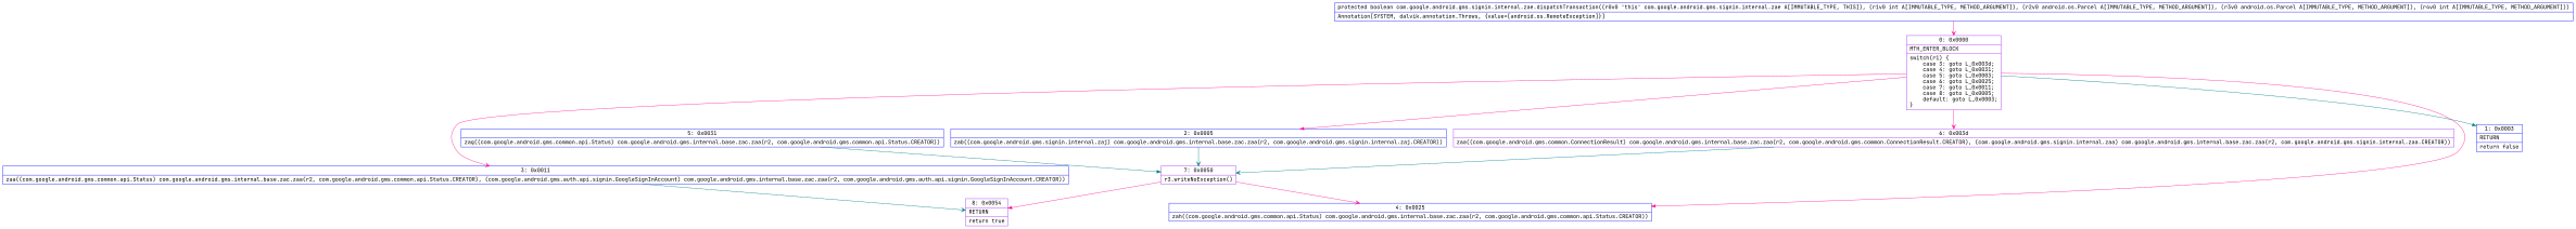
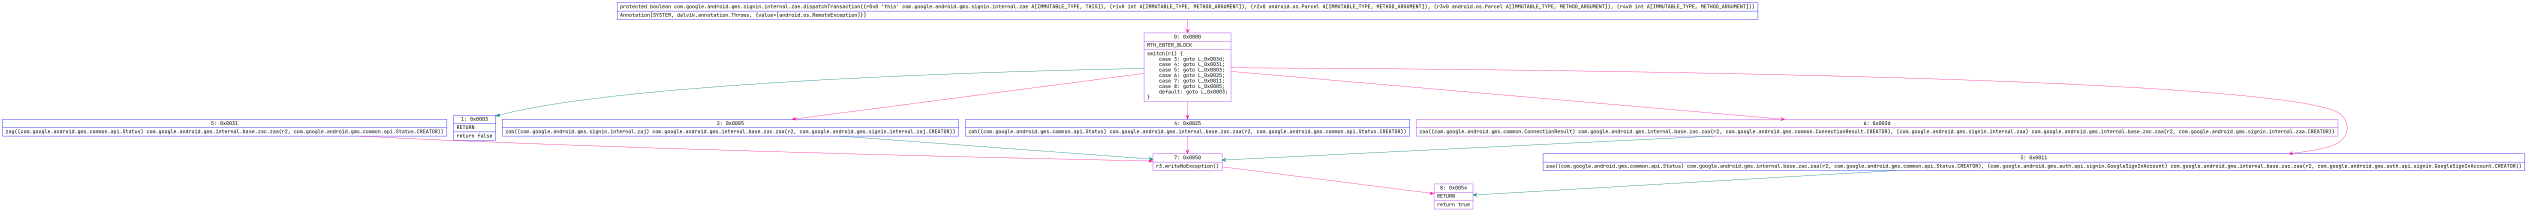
  digraph {
    fontname="JetBrains Mono"
    node [color=blue fontname="JetBrains Mono" shape=record]
    edge [arrowhead=vee color=deeppink fontname="JetBrains Mono"]
    n1 [color=purple label="{0\:\ 0x0000|MTH_ENTER_BLOCK\l|switch(r1) \{\l    case 3: goto L_0x003d;\l    case 4: goto L_0x0031;\l    case 5: goto L_0x0003;\l    case 6: goto L_0x0025;\l    case 7: goto L_0x0011;\l    case 8: goto L_0x0005;\l    default: goto L_0x0003;\l\}\l}"]
    n2 [label="{1\:\ 0x0003|RETURN\l|return false\l}"]
    n3 [label="{2\:\ 0x0005|zab((com.google.android.gms.signin.internal.zaj) com.google.android.gms.internal.base.zac.zaa(r2, com.google.android.gms.signin.internal.zaj.CREATOR))\l}"]
    n4 [label="{3\:\ 0x0011|zaa((com.google.android.gms.common.api.Status) com.google.android.gms.internal.base.zac.zaa(r2, com.google.android.gms.common.api.Status.CREATOR), (com.google.android.gms.auth.api.signin.GoogleSignInAccount) com.google.android.gms.internal.base.zac.zaa(r2, com.google.android.gms.auth.api.signin.GoogleSignInAccount.CREATOR))\l}"]
    n5 [label="{4\:\ 0x0025|zah((com.google.android.gms.common.api.Status) com.google.android.gms.internal.base.zac.zaa(r2, com.google.android.gms.common.api.Status.CREATOR))\l}"]
    n6 [color=purple label="{6\:\ 0x003d|zaa((com.google.android.gms.common.ConnectionResult) com.google.android.gms.internal.base.zac.zaa(r2, com.google.android.gms.common.ConnectionResult.CREATOR), (com.google.android.gms.signin.internal.zaa) com.google.android.gms.internal.base.zac.zaa(r2, com.google.android.gms.signin.internal.zaa.CREATOR))\l}"]
    n7 [color=purple label="{7\:\ 0x0050|r3.writeNoException()\l}"]
    n8 [color=purple label="{8\:\ 0x0054|RETURN\l|return true\l}"]
    n9 [label="{5\:\ 0x0031|zag((com.google.android.gms.common.api.Status) com.google.android.gms.internal.base.zac.zaa(r2, com.google.android.gms.common.api.Status.CREATOR))\l}"]
    n10 [label="{protected boolean com.google.android.gms.signin.internal.zae.dispatchTransaction((r0v0 'this' com.google.android.gms.signin.internal.zae A[IMMUTABLE_TYPE, THIS]), (r1v0 int A[IMMUTABLE_TYPE, METHOD_ARGUMENT]), (r2v0 android.os.Parcel A[IMMUTABLE_TYPE, METHOD_ARGUMENT]), (r3v0 android.os.Parcel A[IMMUTABLE_TYPE, METHOD_ARGUMENT]), (r4v0 int A[IMMUTABLE_TYPE, METHOD_ARGUMENT]))  | Annotation[SYSTEM, dalvik.annotation.Throws, \{value=[android.os.RemoteException]\}]\l}"]
    n1 -> n2 [arrowhead=normal color=teal]
    n1 -> n3 [arrowhead=normal]
    n1 -> n4
    n1 -> n5 [arrowhead=normal]
    n1 -> n6
    n3 -> n7 [color=teal]
    n4 -> n8 [color=teal]
-   n7 -> n5
+   n5 -> n7
    n6 -> n7 [color=teal]
    n7 -> n8 [arrowhead=normal]
-   n9 -> n7 [arrowhead=normal color=teal]
+   n9 -> n7 [arrowhead=normal]
    n10 -> n1
  }
